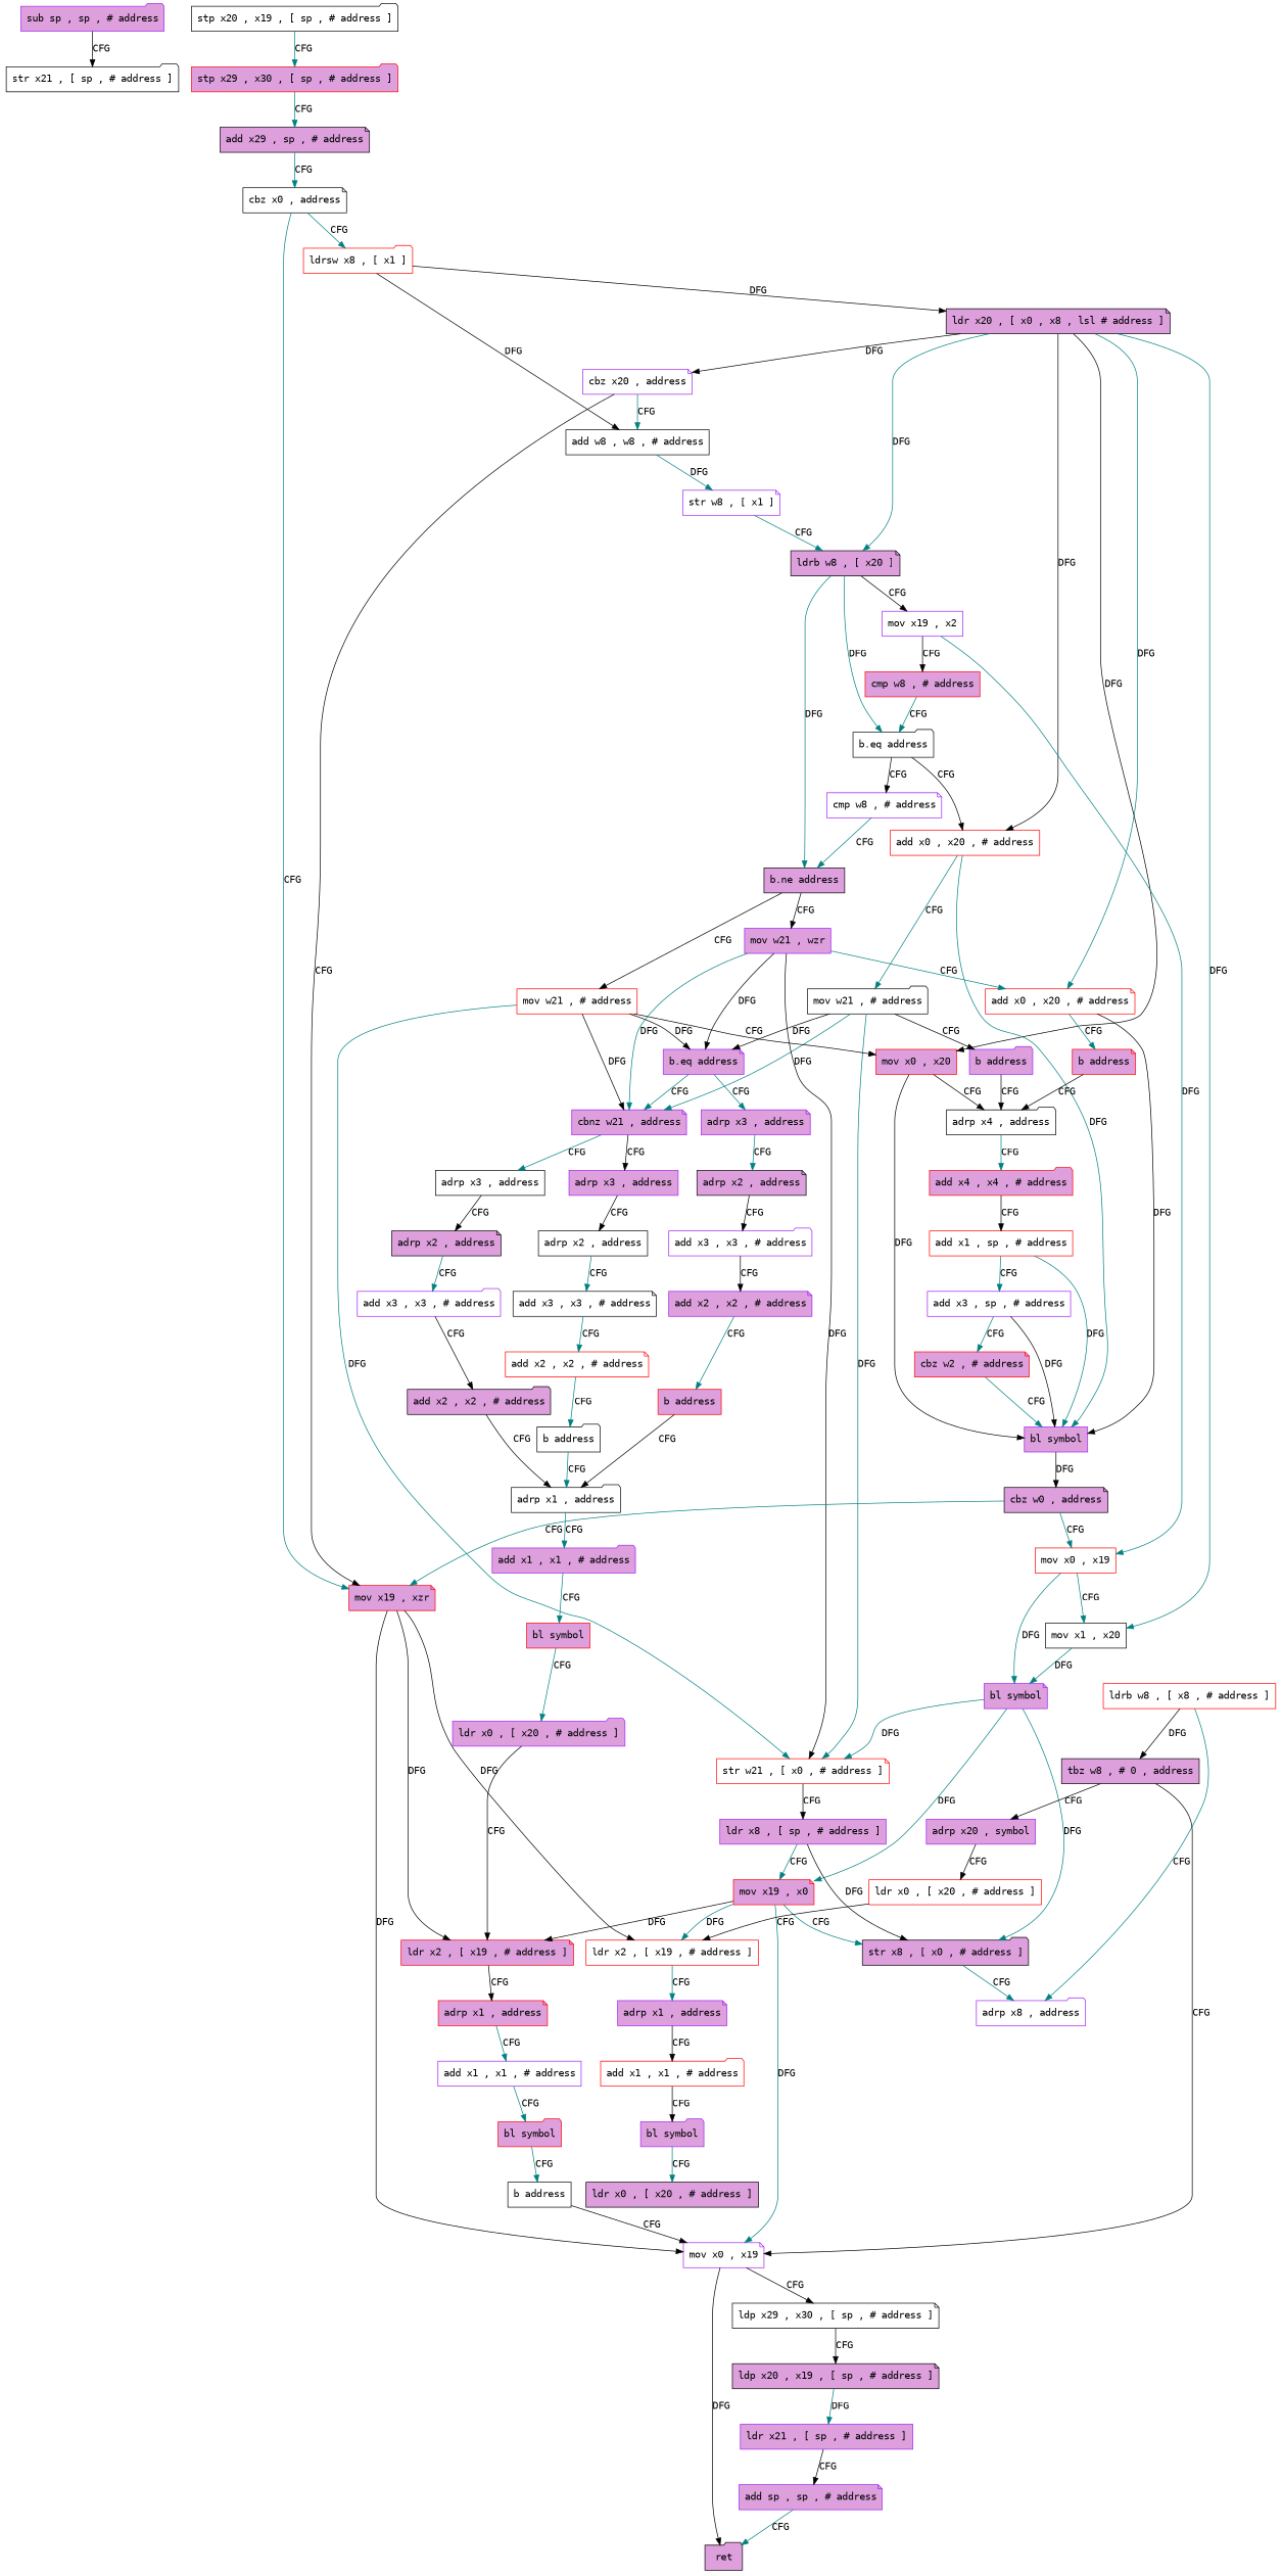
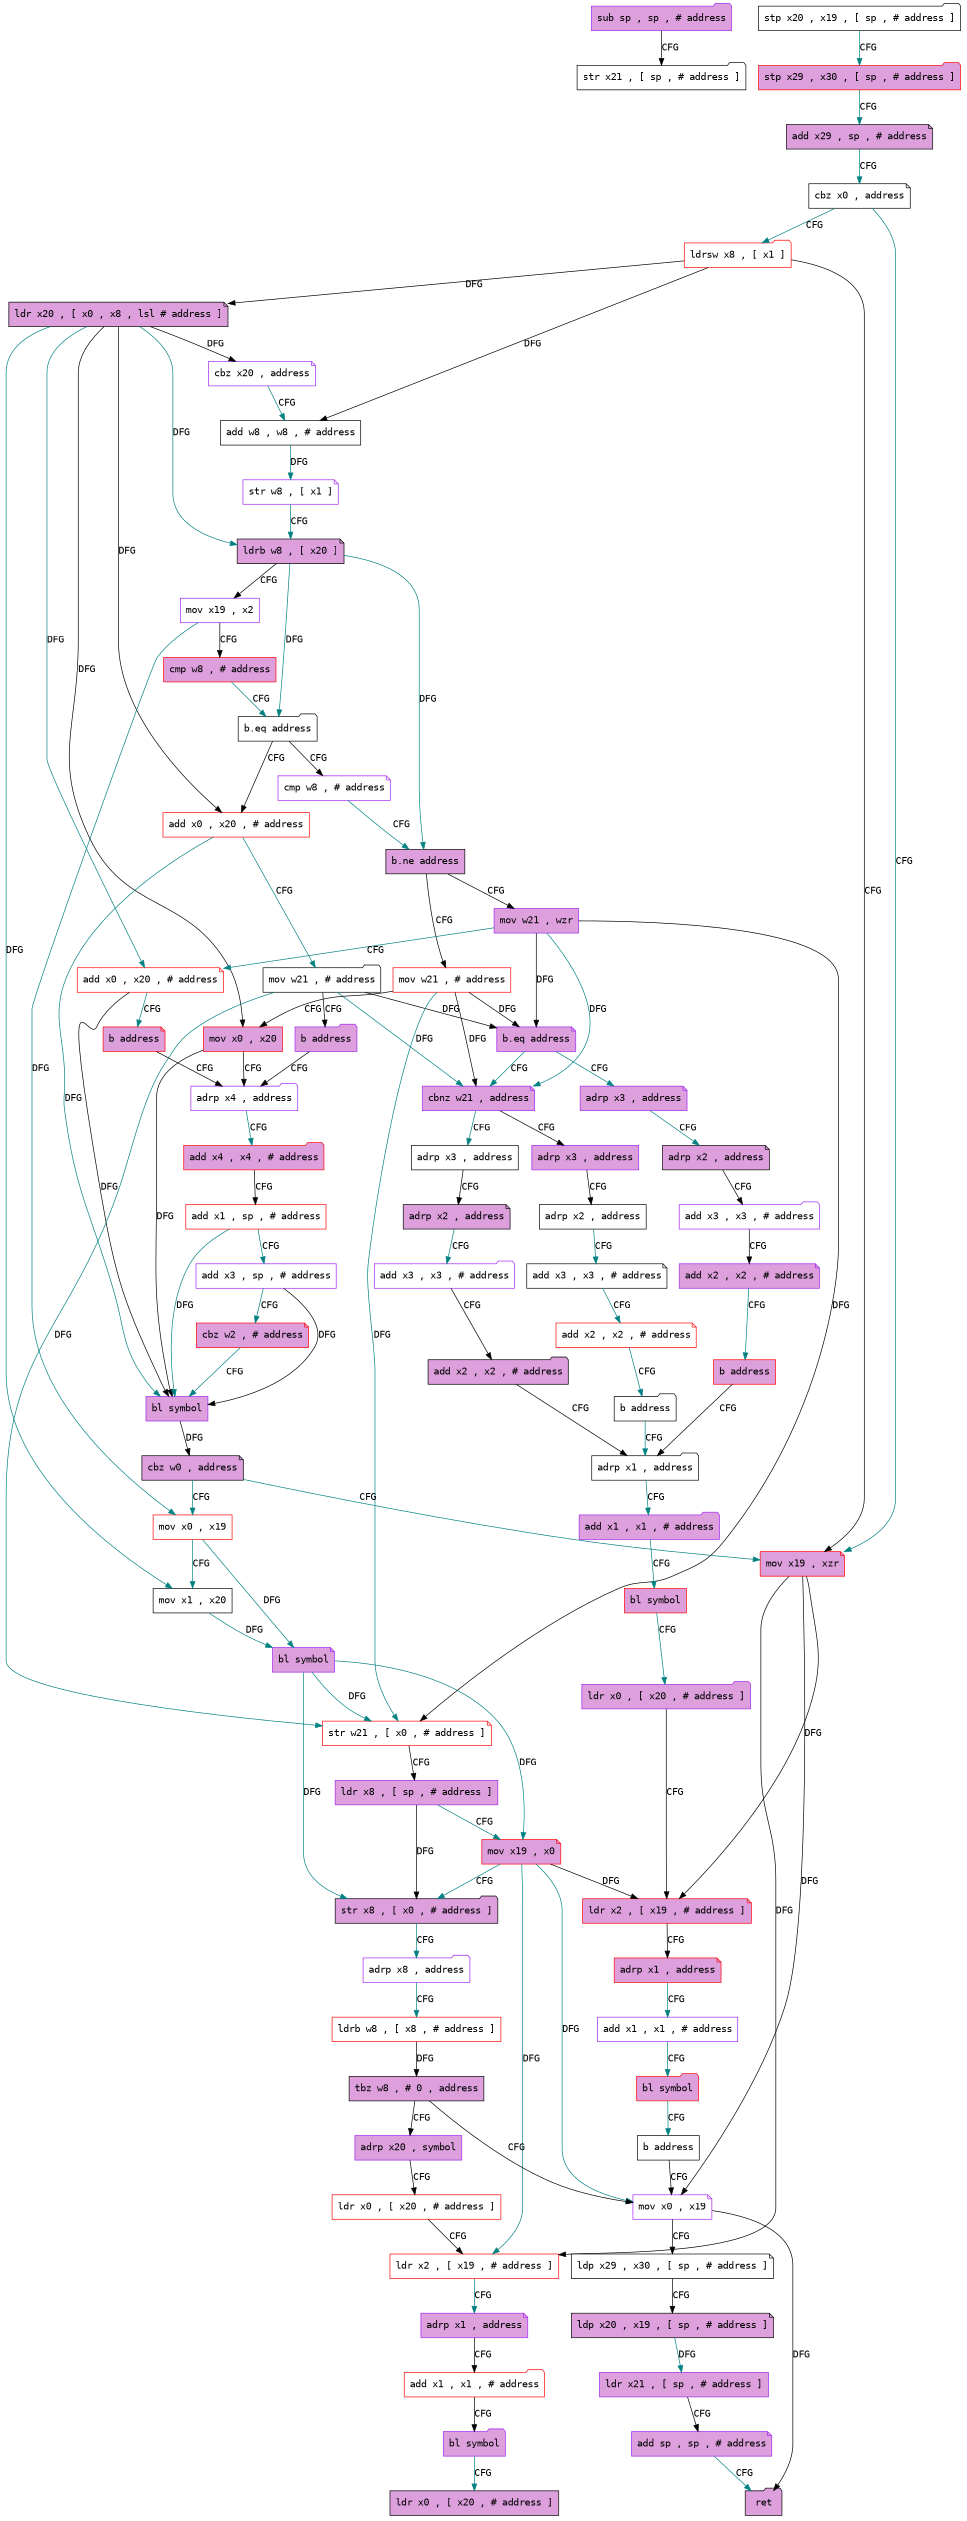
  digraph {
    fontname="DejaVu Sans Mono"
    node [color=purple fillcolor=plum fontname="DejaVu Sans Mono" shape=note style=filled]
    edge [color=teal fontname="DejaVu Sans Mono"]
    n1 [label="sub sp , sp , # address" shape=folder]
    n2 [color=black fillcolor=white label="str x21 , [ sp , # address ]" shape=folder]
    n3 [color=black fillcolor=white label="stp x20 , x19 , [ sp , # address ]" shape=folder]
    n4 [color=red label="stp x29 , x30 , [ sp , # address ]" shape=folder]
    n5 [color=black label="add x29 , sp , # address"]
    n6 [color=black fillcolor=white label="cbz x0 , address"]
    n7 [color=red label="mov x19 , xzr"]
    n8 [color=red fillcolor=white label="ldrsw x8 , [ x1 ]" shape=folder]
    n9 [fillcolor=white label="mov x0 , x19"]
    n10 [color=red fillcolor=white label="ldr x2 , [ x19 , # address ]" shape=box]
    n11 [color=red label="ldr x2 , [ x19 , # address ]"]
    n12 [color=black label="ldr x20 , [ x0 , x8 , lsl # address ]"]
    n13 [color=black fillcolor=white label="add w8 , w8 , # address" shape=box]
    n14 [color=black fillcolor=white label="ldp x29 , x30 , [ sp , # address ]"]
    n15 [color=black label=ret shape=folder]
    n16 [label="adrp x1 , address"]
    n17 [color=red label="adrp x1 , address"]
    n18 [fillcolor=white label="cbz x20 , address"]
    n19 [color=black label="ldrb w8 , [ x20 ]"]
    n20 [color=red fillcolor=white label="add x0 , x20 , # address" shape=box]
    n21 [color=red label="mov x0 , x20" shape=box]
    n22 [color=red fillcolor=white label="add x0 , x20 , # address"]
    n23 [color=black fillcolor=white label="mov x1 , x20" shape=box]
    n24 [fillcolor=white label="str w8 , [ x1 ]"]
    n25 [color=black label="ldp x20 , x19 , [ sp , # address ]"]
    n26 [fillcolor=white label="mov x19 , x2" shape=box]
    n27 [color=black fillcolor=white label="b.eq address" shape=folder]
    n28 [color=black label="b.ne address" shape=box]
    n29 [color=black fillcolor=white label="mov w21 , # address" shape=folder]
    n30 [label="bl symbol" shape=box]
-   n31 [color=black fillcolor=white label="adrp x4 , address" shape=folder]
+   n31 [fillcolor=white label="adrp x4 , address" shape=folder]
    n32 [color=red label="b address"]
    n33 [label="bl symbol"]
    n34 [color=red label="cmp w8 , # address" shape=box]
    n35 [color=red fillcolor=white label="mov x0 , x19" shape=box]
    n36 [fillcolor=white label="cmp w8 , # address"]
    n37 [color=red fillcolor=white label="mov w21 , # address" shape=box]
    n38 [label="mov w21 , wzr" shape=box]
    n39 [label="b address" shape=folder]
    n40 [color=red fillcolor=white label="str w21 , [ x0 , # address ]"]
    n41 [label="b.eq address"]
    n42 [label="cbnz w21 , address"]
    n43 [color=black label="cbz w0 , address"]
    n44 [label="ldr x8 , [ sp , # address ]" shape=box]
    n45 [label="adrp x3 , address"]
    n46 [color=black fillcolor=white label="adrp x3 , address" shape=box]
    n47 [label="adrp x3 , address" shape=box]
    n48 [color=red label="add x4 , x4 , # address" shape=folder]
    n49 [color=red fillcolor=white label="add x1 , sp , # address" shape=box]
    n50 [fillcolor=white label="add x3 , sp , # address" shape=box]
    n51 [color=red label="cbz w2 , # address"]
    n52 [color=red label="mov x19 , x0"]
    n53 [color=black label="str x8 , [ x0 , # address ]" shape=folder]
    n54 [fillcolor=white label="adrp x8 , address" shape=folder]
    n55 [color=red fillcolor=white label="ldrb w8 , [ x8 , # address ]" shape=box]
    n56 [color=black label="tbz w8 , # 0 , address" shape=box]
    n57 [label="adrp x20 , symbol" shape=box]
    n58 [color=red fillcolor=white label="ldr x0 , [ x20 , # address ]" shape=box]
    n59 [label="ldr x21 , [ sp , # address ]" shape=box]
    n60 [label="add sp , sp , # address"]
    n61 [color=red fillcolor=white label="add x1 , x1 , # address" shape=folder]
    n62 [label="bl symbol" shape=folder]
    n63 [color=black label="ldr x0 , [ x20 , # address ]" shape=box]
    n64 [color=black label="adrp x2 , address"]
    n65 [fillcolor=white label="add x3 , x3 , # address" shape=folder]
    n66 [color=black label="adrp x2 , address"]
    n67 [color=black fillcolor=white label="adrp x2 , address" shape=box]
    n68 [label="add x2 , x2 , # address"]
    n69 [color=red label="b address" shape=box]
    n70 [color=black fillcolor=white label="adrp x1 , address" shape=folder]
    n71 [label="add x1 , x1 , # address" shape=folder]
    n72 [color=red label="bl symbol" shape=box]
    n73 [fillcolor=white label="add x3 , x3 , # address" shape=folder]
    n74 [color=black fillcolor=white label="add x3 , x3 , # address"]
    n75 [label="ldr x0 , [ x20 , # address ]" shape=folder]
    n76 [fillcolor=white label="add x1 , x1 , # address" shape=box]
    n77 [color=red label="bl symbol" shape=folder]
    n78 [color=black fillcolor=white label="b address" shape=box]
    n79 [color=black label="add x2 , x2 , # address" shape=folder]
    n80 [color=red fillcolor=white label="add x2 , x2 , # address"]
    n81 [color=black fillcolor=white label="b address" shape=folder]
    n1 -> n2 [color=black label=CFG]
    n3 -> n4 [label=CFG]
    n4 -> n5 [label=CFG]
    n5 -> n6 [label=CFG]
    n6 -> n7 [label=CFG]
    n6 -> n8 [label=CFG]
    n7 -> n9 [color=black label=DFG]
    n7 -> n10 [color=black label=DFG]
    n7 -> n11 [color=black label=DFG]
    n8 -> n12 [color=black label=DFG]
    n8 -> n13 [color=black label=DFG]
    n9 -> n14 [color=black label=CFG]
    n9 -> n15 [color=black label=DFG]
    n10 -> n16 [label=CFG]
    n11 -> n17 [color=black label=CFG]
    n12 -> n18 [color=black label=DFG]
    n12 -> n19 [label=DFG]
    n12 -> n20 [color=black label=DFG]
    n12 -> n21 [color=black label=DFG]
    n12 -> n22 [label=DFG]
    n12 -> n23 [label=DFG]
    n13 -> n24 [label=DFG]
    n14 -> n25 [color=black label=CFG]
    n16 -> n61 [color=black label=CFG]
    n17 -> n76 [label=CFG]
-   n18 -> n7 [color=black label=CFG]
+   n8 -> n7 [color=black label=CFG]
    n18 -> n13 [label=CFG]
    n19 -> n26 [color=black label=CFG]
    n19 -> n27 [label=DFG]
    n19 -> n28 [label=DFG]
    n20 -> n29 [label=CFG]
    n20 -> n30 [label=DFG]
    n21 -> n30 [color=black label=DFG]
    n21 -> n31 [color=black label=CFG]
    n22 -> n30 [color=black label=DFG]
    n22 -> n32 [label=CFG]
    n23 -> n33 [label=DFG]
    n24 -> n19 [label=CFG]
    n25 -> n59 [label=DFG]
    n26 -> n34 [color=black label=CFG]
    n26 -> n35 [label=DFG]
    n27 -> n20 [color=black label=CFG]
    n27 -> n36 [color=black label=CFG]
    n28 -> n37 [color=black label=CFG]
    n28 -> n38 [color=black label=CFG]
    n29 -> n39 [color=black label=CFG]
    n29 -> n40 [label=DFG]
    n29 -> n41 [color=black label=DFG]
    n29 -> n42 [label=DFG]
    n30 -> n43 [color=black label=DFG]
    n31 -> n48 [label=CFG]
    n32 -> n31 [color=black label=CFG]
    n33 -> n40 [label=DFG]
    n33 -> n52 [label=DFG]
    n33 -> n53 [label=DFG]
    n34 -> n27 [label=CFG]
    n35 -> n23 [label=CFG]
    n35 -> n33 [label=DFG]
    n36 -> n28 [label=CFG]
    n37 -> n21 [color=black label=CFG]
    n37 -> n40 [label=DFG]
    n37 -> n41 [color=black label=DFG]
    n37 -> n42 [color=black label=DFG]
    n38 -> n22 [label=CFG]
    n38 -> n40 [color=black label=DFG]
    n38 -> n41 [color=black label=DFG]
    n38 -> n42 [label=DFG]
    n39 -> n31 [color=black label=CFG]
    n40 -> n44 [color=black label=CFG]
    n41 -> n42 [label=CFG]
    n41 -> n45 [label=CFG]
    n42 -> n46 [label=CFG]
    n42 -> n47 [color=black label=CFG]
    n43 -> n7 [label=CFG]
    n43 -> n35 [label=CFG]
    n44 -> n52 [label=CFG]
    n44 -> n53 [color=black label=DFG]
    n45 -> n64 [label=CFG]
    n46 -> n66 [color=black label=CFG]
    n47 -> n67 [color=black label=CFG]
    n48 -> n49 [color=black label=CFG]
    n49 -> n30 [label=DFG]
    n49 -> n50 [label=CFG]
    n50 -> n30 [color=black label=DFG]
    n50 -> n51 [label=CFG]
    n51 -> n30 [label=CFG]
    n52 -> n9 [label=DFG]
    n52 -> n10 [label=DFG]
    n52 -> n11 [color=black label=DFG]
    n52 -> n53 [label=CFG]
    n53 -> n54 [label=CFG]
-   n55 -> n54 [label=CFG]
+   n54 -> n55 [label=CFG]
    n55 -> n56 [color=black label=DFG]
    n56 -> n9 [color=black label=CFG]
    n56 -> n57 [color=black label=CFG]
    n57 -> n58 [color=black label=CFG]
    n58 -> n10 [color=black label=CFG]
    n59 -> n60 [color=black label=CFG]
    n60 -> n15 [label=CFG]
    n61 -> n62 [color=black label=CFG]
    n62 -> n63 [label=CFG]
    n64 -> n65 [color=black label=CFG]
    n65 -> n68 [color=black label=CFG]
    n66 -> n73 [label=CFG]
    n67 -> n74 [label=CFG]
    n68 -> n69 [label=CFG]
    n69 -> n70 [color=black label=CFG]
    n70 -> n71 [label=CFG]
    n71 -> n72 [label=CFG]
    n72 -> n75 [label=CFG]
    n73 -> n79 [color=black label=CFG]
    n74 -> n80 [label=CFG]
    n75 -> n11 [color=black label=CFG]
    n76 -> n77 [label=CFG]
    n77 -> n78 [label=CFG]
    n78 -> n9 [color=black label=CFG]
    n79 -> n70 [color=black label=CFG]
    n80 -> n81 [label=CFG]
    n81 -> n70 [label=CFG]
  }
